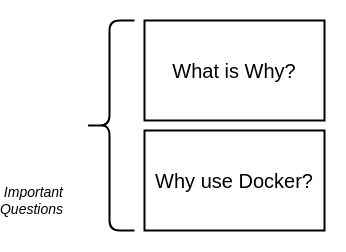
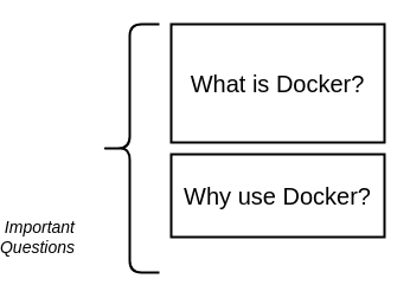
  <mxCell id="0" />
  <mxCell id="1" parent="0" />
- <mxCell id="2" value="What is Why?" style="rounded=0;whiteSpace=wrap;html=1;strokeWidth=2;fontSize=20;align=center;" parent="1" vertex="1"><mxGeometry x="139" y="20" width="180" height="100" as="geometry" /></mxCell>
- <mxCell id="3" value="Why use Docker?" style="rounded=0;whiteSpace=wrap;html=1;strokeWidth=2;fontSize=20;align=center;" parent="1" vertex="1"><mxGeometry x="139" y="130" width="180" height="100" as="geometry" /></mxCell>
+ <mxCell id="2" value="What is Docker?" style="rounded=0;whiteSpace=wrap;html=1;strokeWidth=2;fontSize=20;align=center;" parent="1" vertex="1"><mxGeometry x="139" y="20" width="180" height="100" as="geometry" /></mxCell>
+ <mxCell id="3" value="Why use Docker?" style="rounded=0;whiteSpace=wrap;html=1;strokeWidth=2;fontSize=20;align=center;" parent="1" vertex="1"><mxGeometry x="139" y="130" width="180" height="70" as="geometry" /></mxCell>
  <mxCell id="4" value="" style="shape=curlyBracket;whiteSpace=wrap;html=1;rounded=1;strokeWidth=2;fontSize=20;align=center;" parent="1" vertex="1"><mxGeometry x="79" y="20" width="50" height="210" as="geometry" /></mxCell>
  <mxCell id="5" value="Important Questions" style="text;html=1;strokeColor=none;fillColor=none;align=right;verticalAlign=middle;whiteSpace=wrap;rounded=0;fontSize=14;fontStyle=2" parent="1" vertex="1"><mxGeometry x="20" y="190" width="40" height="20" as="geometry" /></mxCell>
